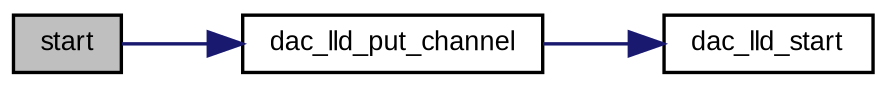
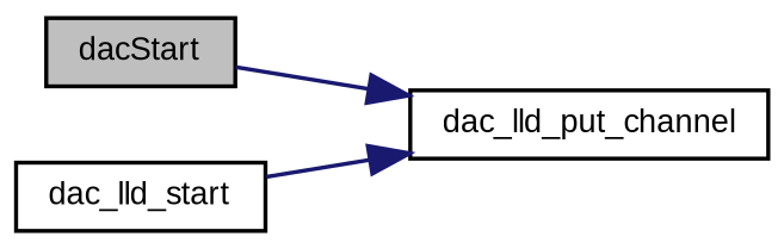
  digraph {
    fontname="Liberation Sans"
    rankdir=LR
    node [color=black fontname="Liberation Sans" fontsize=8 shape=record]
    edge [color=midnightblue fontname="Liberation Sans" fontsize=8 labelfontname=Helvetica labelfontsize=8 style=solid]
-   n1 [fillcolor=grey75 fontcolor=black height=0.2 label=start style=filled width=0.4]
+   n1 [fillcolor=grey75 fontcolor=black height=0.2 label=dacStart style=filled width=0.4]
    n2 [height=0.2 label=dac_lld_put_channel width=0.4]
    n3 [height=0.2 label=dac_lld_start width=0.4]
    n1 -> n2
-   n2 -> n3
+   n3 -> n2
  }
